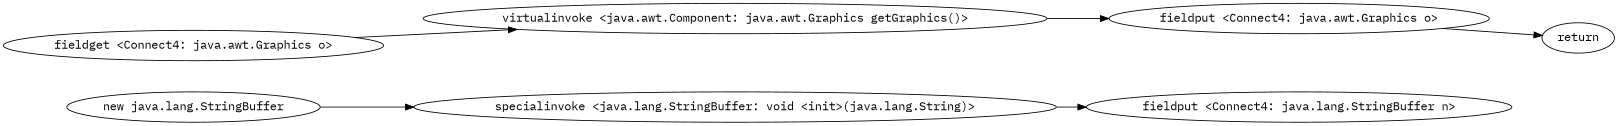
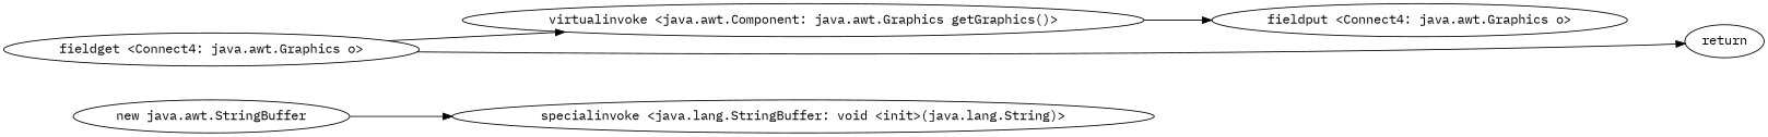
  digraph {
    fontname="IBM Plex Mono"
    rankdir=LR
    node [fontname="IBM Plex Mono"]
    edge [fontname="IBM Plex Mono"]
-   "new java.lang.StringBuffer"
+   "new java.lang.StringBuffer" [label="new java.awt.StringBuffer"]
    "specialinvoke <java.lang.StringBuffer: void <init>(java.lang.String)>"
-   "fieldput <Connect4: java.lang.StringBuffer n>"
    "fieldget <Connect4: java.awt.Graphics o>"
    "virtualinvoke <java.awt.Component: java.awt.Graphics getGraphics()>"
    "fieldput <Connect4: java.awt.Graphics o>"
    return
    "new java.lang.StringBuffer" -> "specialinvoke <java.lang.StringBuffer: void <init>(java.lang.String)>"
-   "specialinvoke <java.lang.StringBuffer: void <init>(java.lang.String)>" -> "fieldput <Connect4: java.lang.StringBuffer n>"
    "fieldget <Connect4: java.awt.Graphics o>" -> "virtualinvoke <java.awt.Component: java.awt.Graphics getGraphics()>"
    "virtualinvoke <java.awt.Component: java.awt.Graphics getGraphics()>" -> "fieldput <Connect4: java.awt.Graphics o>"
-   "fieldput <Connect4: java.awt.Graphics o>" -> return
+   "fieldget <Connect4: java.awt.Graphics o>" -> return
  }
